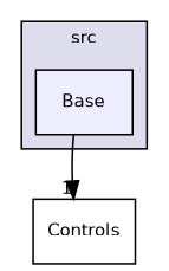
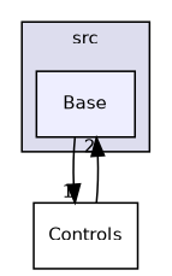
  digraph {
    compound=true
    node [fontname=Helvetica fontsize=10 shape=box]
    edge [labeldistance=1.5 labelfontname=Helvetica labelfontsize=10]
    n1 [fillcolor="#eeeeff" label=Base pencolor=black style=filled]
    n2 [label=Controls]
    subgraph cluster_1 {
      bgcolor="#ddddee"
      fontname=Helvetica
      fontsize=10
      label=src
      pencolor=black
      n1
    }
    n1 -> n2 [headlabel=1]
+   n2 -> n1 [headlabel=2]
  }
